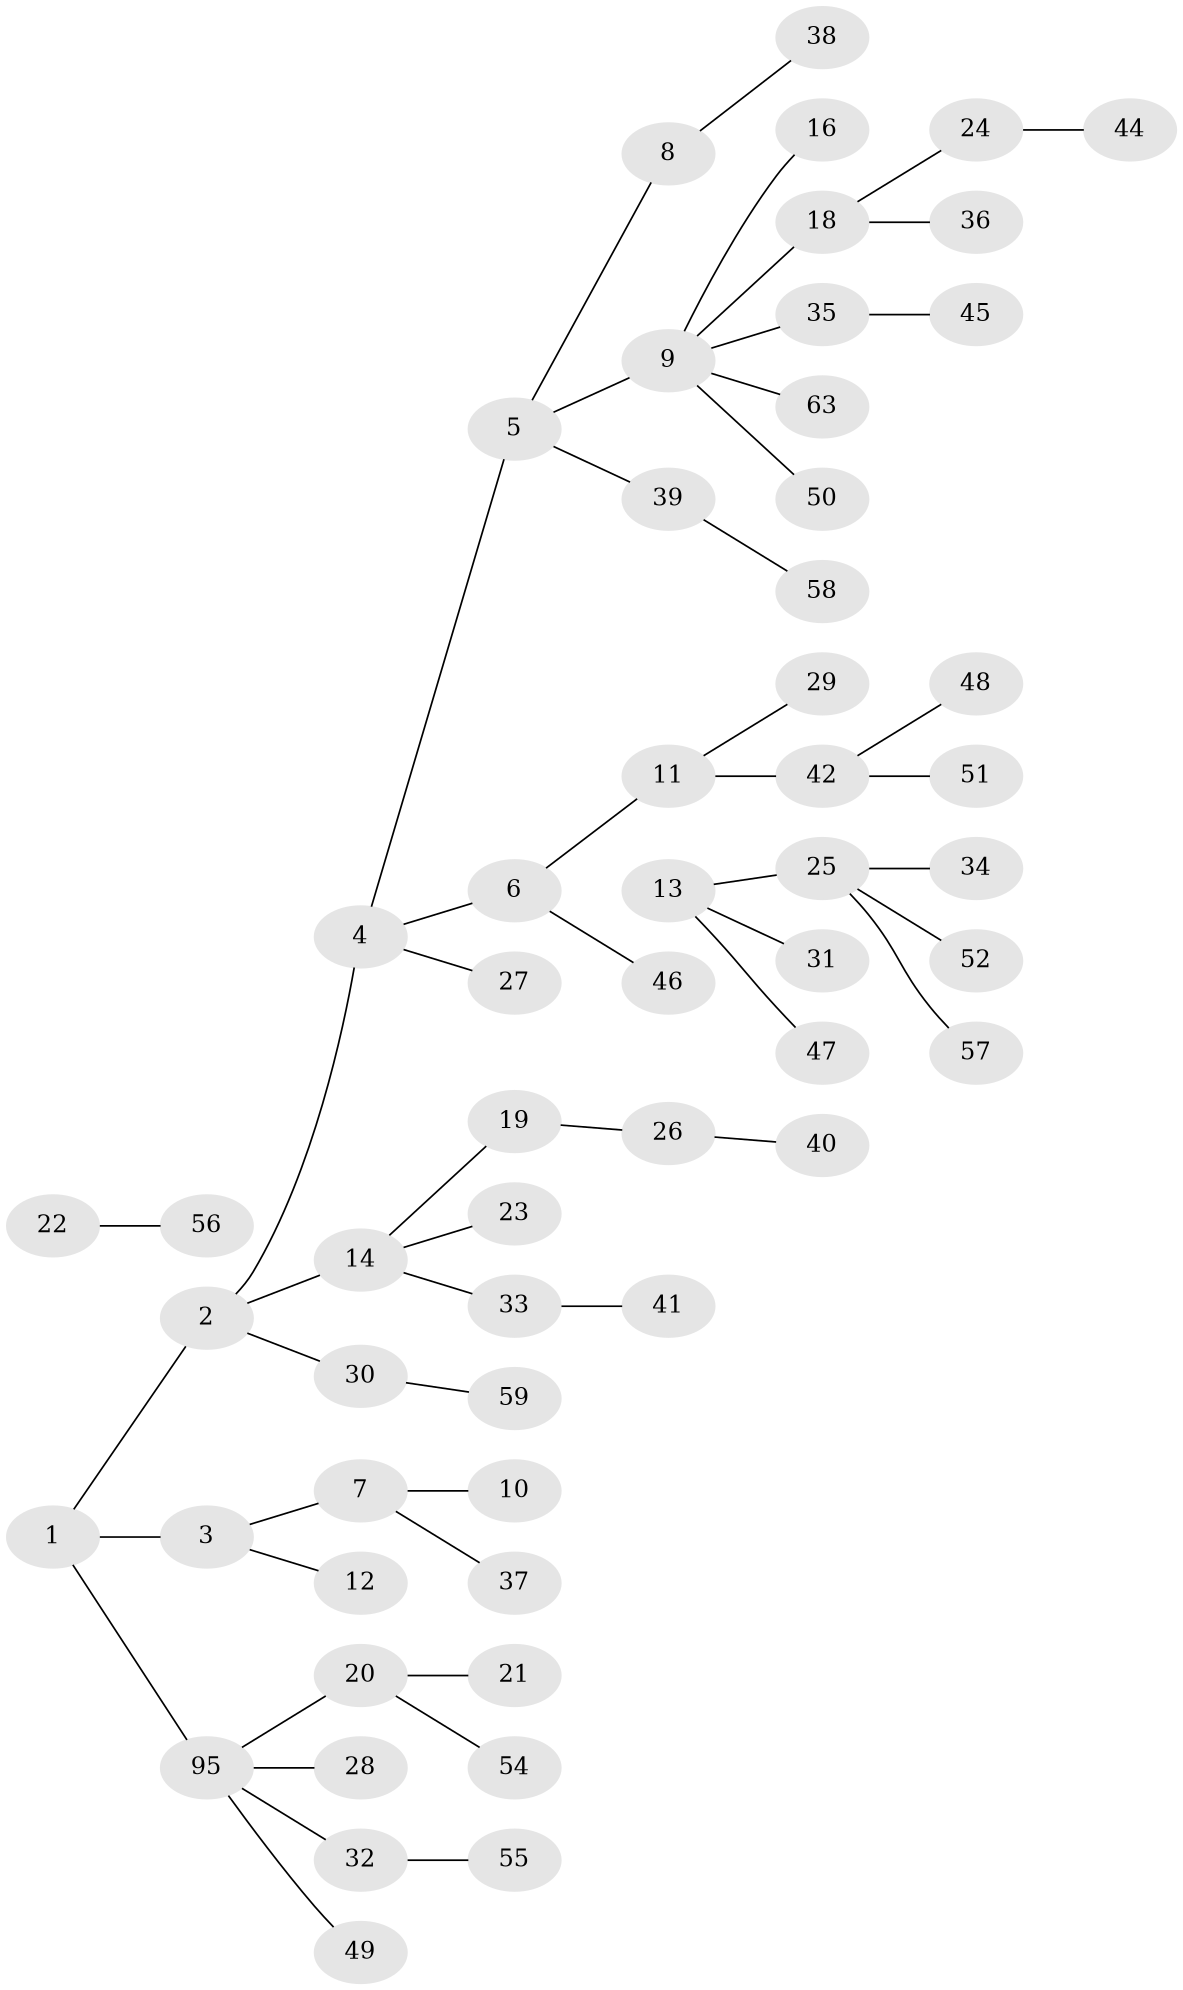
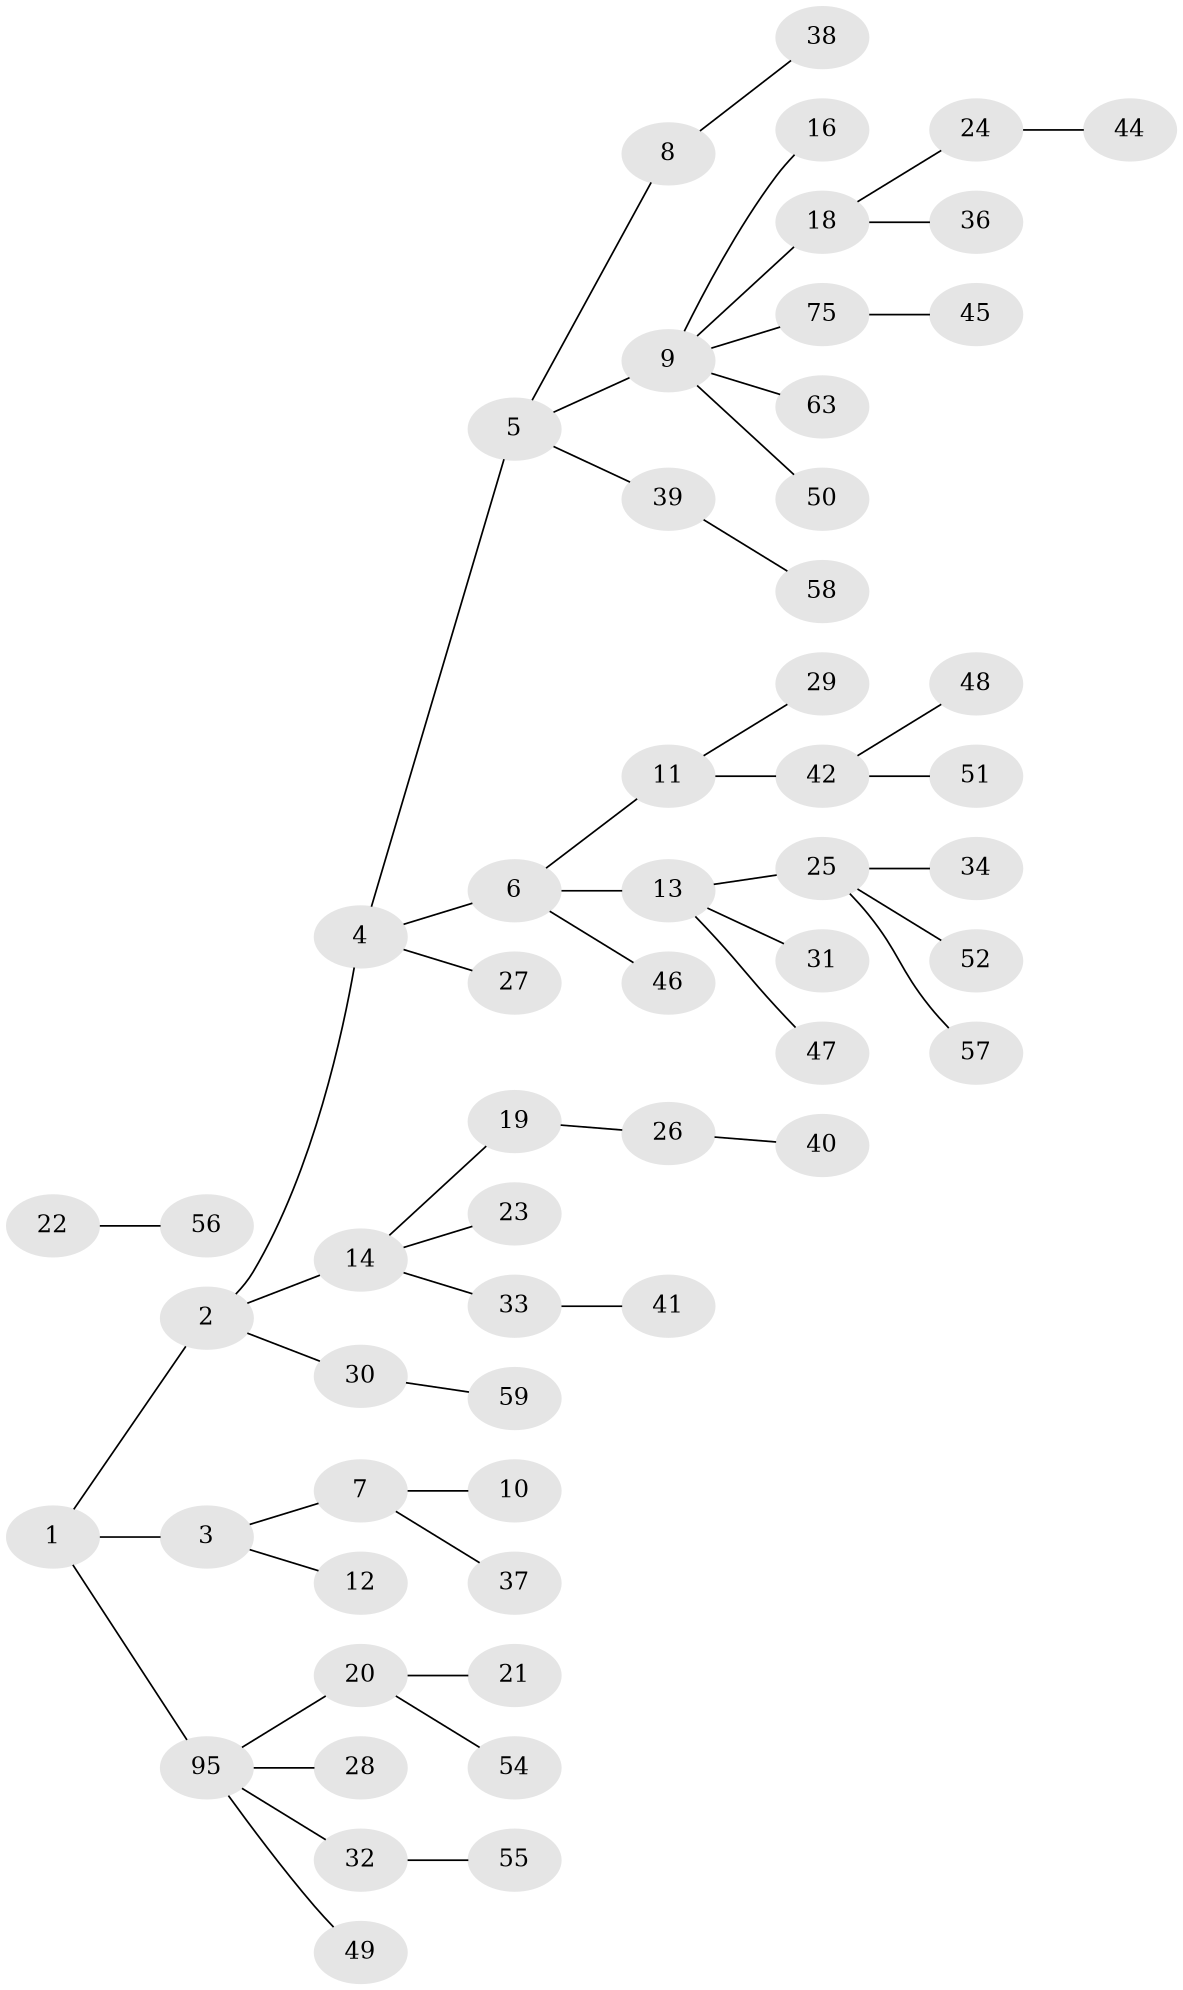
  graph {
    rankdir=LR
    node [color=gray90 style=filled]
    1
    2
    3
    n4 [label=95]
    4
    14
    30
    7
    12
    20
    28
    32
    49
    5
    6
    27
    19
    23
    33
    59
    10
    37
    8
    9
    39
    11
    13
    46
    38
    16
    18
-   35
+   35 [label=75]
    n33 [label=63]
    50
    58
    29
    42
    25
    31
    47
    24
    36
    45
    48
    51
    34
    52
    57
    26
    41
    21
    54
    55
    22
    56
    44
    40
    1 -- 2
    1 -- 3
    1 -- n4
    2 -- 4
    2 -- 14
    2 -- 30
    3 -- 7
    3 -- 12
    n4 -- 20
    n4 -- 28
    n4 -- 32
    n4 -- 49
    4 -- 5
    4 -- 6
    4 -- 27
    14 -- 19
    14 -- 23
    14 -- 33
    30 -- 59
    7 -- 10
    7 -- 37
    20 -- 21
    20 -- 54
    32 -- 55
    5 -- 8
    5 -- 9
    5 -- 39
    6 -- 11
+   6 -- 13
    6 -- 46
    19 -- 26
    33 -- 41
    8 -- 38
    9 -- 16
    9 -- 18
    9 -- 35
    9 -- n33
    9 -- 50
    39 -- 58
    11 -- 29
    11 -- 42
    13 -- 25
    13 -- 31
    13 -- 47
    18 -- 24
    18 -- 36
    35 -- 45
    42 -- 48
    42 -- 51
    25 -- 34
    25 -- 52
    25 -- 57
    24 -- 44
    26 -- 40
    22 -- 56
  }
